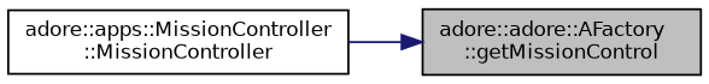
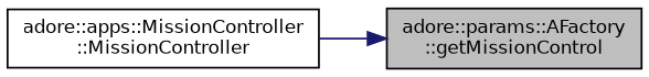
  digraph {
    rankdir=RL
    node [color=black fontname=Helvetica fontsize=10 shape=record style=filled]
-   n1 [fillcolor=grey75 fontcolor=black height=0.2 label="adore::adore::AFactory\l::getMissionControl" width=0.4]
+   n1 [fillcolor=grey75 fontcolor=black height=0.2 label="adore::params::AFactory\l::getMissionControl" width=0.4]
    n2 [fillcolor=white height=0.2 label="adore::apps::MissionController\l::MissionController" width=0.4]
    n1 -> n2 [color=midnightblue dir=back fontname=Helvetica fontsize=10 labelfontname=Helvetica labelfontsize=10 style=solid]
  }
